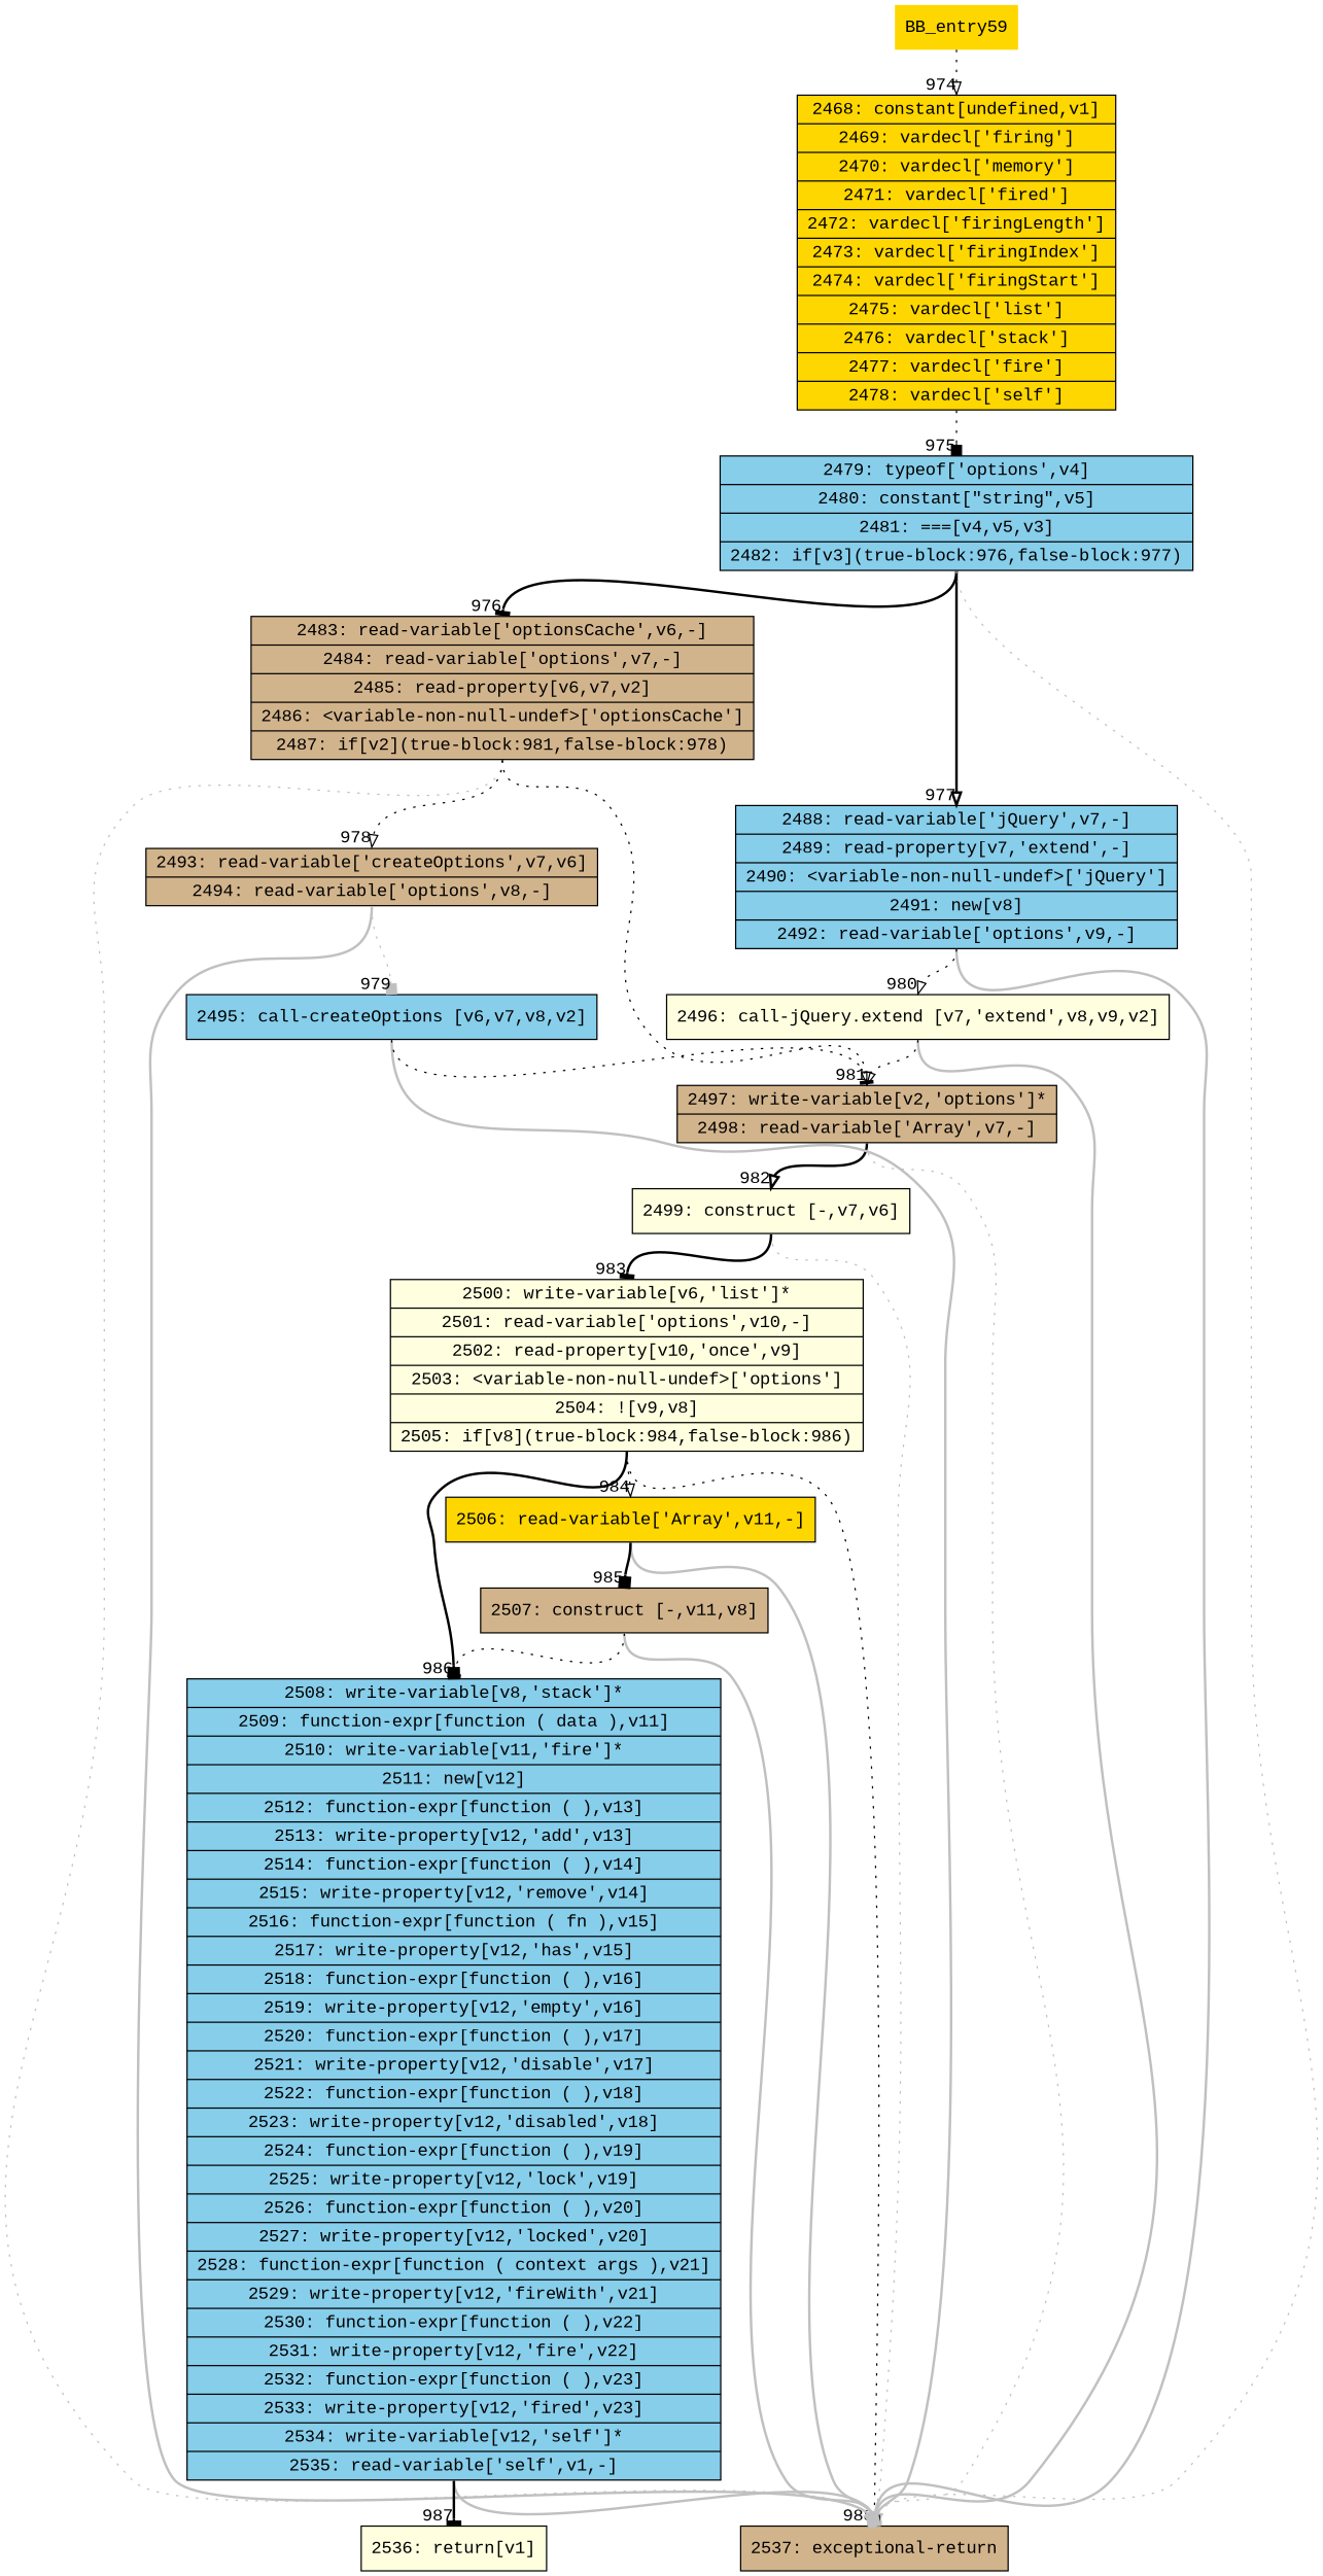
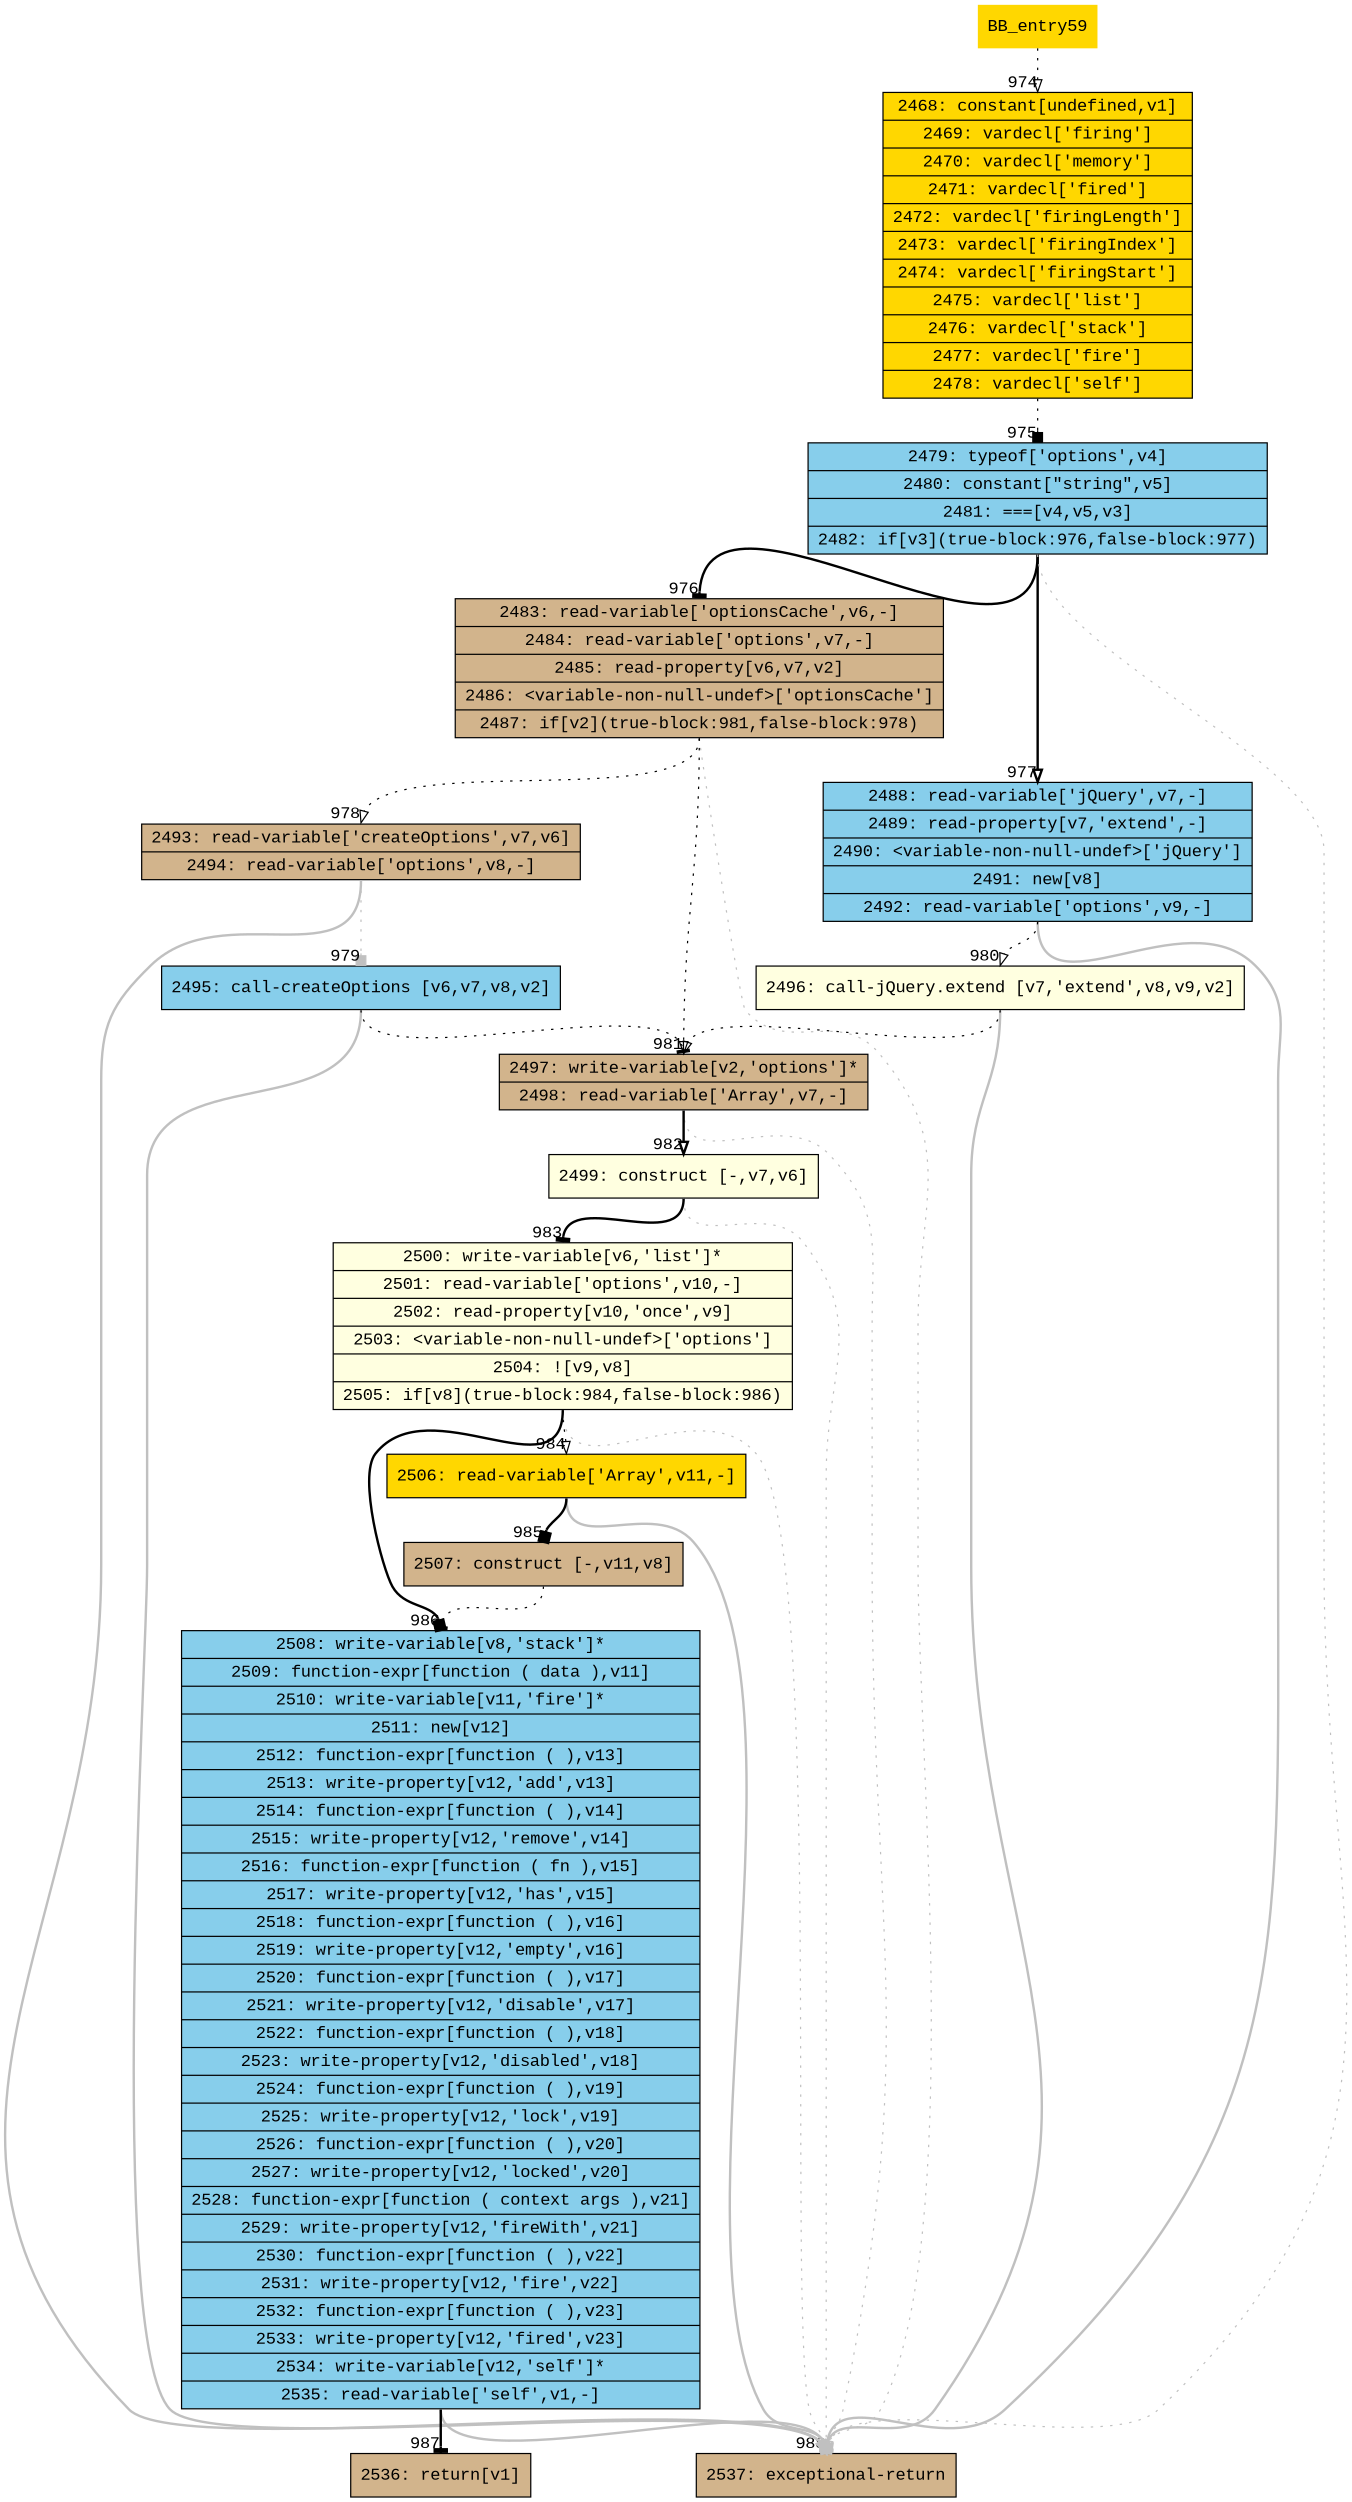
  digraph {
    fontname="Liberation Mono"
    rankdir=TD
    node [fillcolor=tan fontname="Liberation Mono" shape=record style=filled]
    edge [arrowhead=onormal fontname="Liberation Mono" headport=n style=dotted tailport=s]
    BB_entry59 [fillcolor=gold shape=none]
    n2 [fillcolor=gold label="{2468: constant[undefined,v1]|2469: vardecl['firing']|2470: vardecl['memory']|2471: vardecl['fired']|2472: vardecl['firingLength']|2473: vardecl['firingIndex']|2474: vardecl['firingStart']|2475: vardecl['list']|2476: vardecl['stack']|2477: vardecl['fire']|2478: vardecl['self']}"]
    n3 [fillcolor=skyblue label="{2479: typeof['options',v4]|2480: constant[\"string\",v5]|2481: ===[v4,v5,v3]|2482: if[v3](true-block:976,false-block:977)}"]
    n4 [label="{2483: read-variable['optionsCache',v6,-]|2484: read-variable['options',v7,-]|2485: read-property[v6,v7,v2]|2486: \<variable-non-null-undef\>['optionsCache']|2487: if[v2](true-block:981,false-block:978)}"]
    n5 [fillcolor=skyblue label="{2488: read-variable['jQuery',v7,-]|2489: read-property[v7,'extend',-]|2490: \<variable-non-null-undef\>['jQuery']|2491: new[v8]|2492: read-variable['options',v9,-]}"]
    n6 [label="{2537: exceptional-return}"]
    n7 [label="{2497: write-variable[v2,'options']*|2498: read-variable['Array',v7,-]}"]
    n8 [label="{2493: read-variable['createOptions',v7,v6]|2494: read-variable['options',v8,-]}"]
    n9 [fillcolor=lightyellow label="{2496: call-jQuery.extend [v7,'extend',v8,v9,v2]}"]
    n10 [fillcolor=lightyellow label="{2499: construct [-,v7,v6]}"]
    n11 [fillcolor=skyblue label="{2495: call-createOptions [v6,v7,v8,v2]}"]
    n12 [fillcolor=lightyellow label="{2500: write-variable[v6,'list']*|2501: read-variable['options',v10,-]|2502: read-property[v10,'once',v9]|2503: \<variable-non-null-undef\>['options']|2504: ![v9,v8]|2505: if[v8](true-block:984,false-block:986)}"]
    n13 [fillcolor=skyblue label="{2508: write-variable[v8,'stack']*|2509: function-expr[function ( data ),v11]|2510: write-variable[v11,'fire']*|2511: new[v12]|2512: function-expr[function ( ),v13]|2513: write-property[v12,'add',v13]|2514: function-expr[function ( ),v14]|2515: write-property[v12,'remove',v14]|2516: function-expr[function ( fn ),v15]|2517: write-property[v12,'has',v15]|2518: function-expr[function ( ),v16]|2519: write-property[v12,'empty',v16]|2520: function-expr[function ( ),v17]|2521: write-property[v12,'disable',v17]|2522: function-expr[function ( ),v18]|2523: write-property[v12,'disabled',v18]|2524: function-expr[function ( ),v19]|2525: write-property[v12,'lock',v19]|2526: function-expr[function ( ),v20]|2527: write-property[v12,'locked',v20]|2528: function-expr[function ( context args ),v21]|2529: write-property[v12,'fireWith',v21]|2530: function-expr[function ( ),v22]|2531: write-property[v12,'fire',v22]|2532: function-expr[function ( ),v23]|2533: write-property[v12,'fired',v23]|2534: write-variable[v12,'self']*|2535: read-variable['self',v1,-]}"]
    n14 [fillcolor=gold label="{2506: read-variable['Array',v11,-]}"]
-   n15 [fillcolor=lightyellow label="{2536: return[v1]}"]
+   n15 [label="{2536: return[v1]}"]
    n16 [label="{2507: construct [-,v11,v8]}"]
    BB_entry59 -> n2 [headlabel="    974"]
    n2 -> n3 [arrowhead=box headlabel="      975"]
    n3 -> n4 [arrowhead=tee headlabel="      976" style=bold]
    n3 -> n5 [headlabel="      977" style=bold]
    n3 -> n6 [color=gray headlabel="      988"]
    n4 -> n6 [arrowhead=tee color=gray]
    n4 -> n7 [headlabel="      981"]
    n4 -> n8 [headlabel="      978"]
    n5 -> n6 [arrowhead=tee color=gray style=bold]
    n5 -> n9 [headlabel="      980"]
    n7 -> n6 [color=gray]
    n7 -> n10 [headlabel="      982" style=bold]
    n8 -> n6 [color=gray style=bold]
    n8 -> n11 [arrowhead=box color=gray headlabel="      979"]
    n9 -> n6 [arrowhead=box color=gray style=bold]
    n9 -> n7
    n10 -> n6 [arrowhead=box color=gray]
    n10 -> n12 [arrowhead=tee headlabel="      983" style=bold]
    n11 -> n6 [color=gray style=bold]
    n11 -> n7 [arrowhead=tee]
-   n12 -> n6 [arrowhead=box color=black]
+   n12 -> n6 [arrowhead=box color=gray]
    n12 -> n13 [arrowhead=box headlabel="      986" style=bold]
    n12 -> n14 [headlabel="      984"]
    n13 -> n6 [color=gray style=bold]
    n13 -> n15 [arrowhead=tee headlabel="      987" style=bold]
    n14 -> n6 [arrowhead=box color=gray style=bold]
    n14 -> n16 [arrowhead=box headlabel="      985" style=bold]
-   n16 -> n6 [arrowhead=box color=gray style=bold]
    n16 -> n13 [arrowhead=tee]
  }
